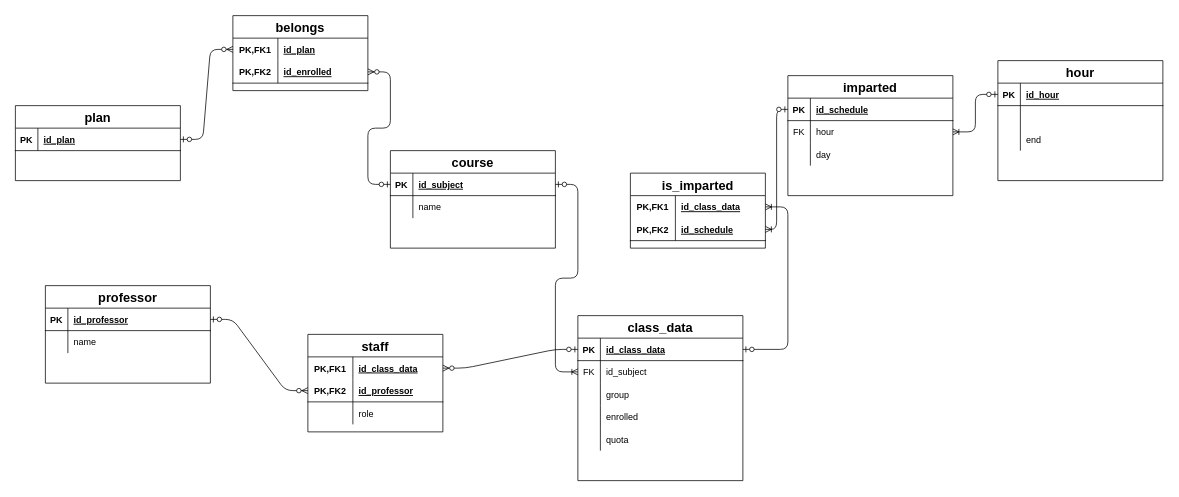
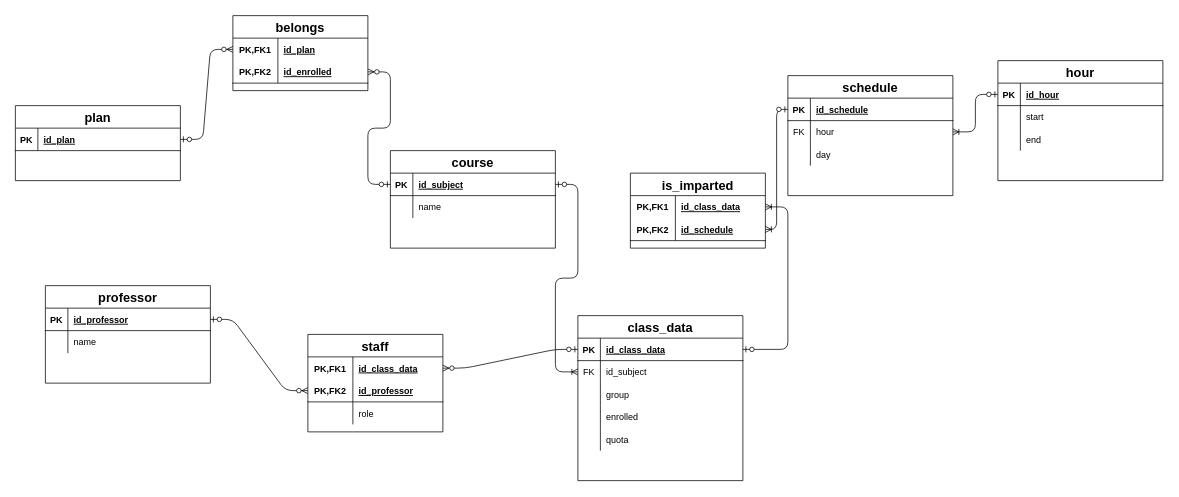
  <mxCell id="0" />
  <mxCell id="1" parent="0" />
  <mxCell id="2" value="course" style="shape=table;startSize=30;container=1;collapsible=1;childLayout=tableLayout;fixedRows=1;rowLines=0;fontStyle=1;align=center;resizeLast=1;fontSize=17;" parent="1" vertex="1"><mxGeometry x="520" y="200" width="220" height="130" as="geometry" /></mxCell>
  <mxCell id="3" value="" style="shape=partialRectangle;collapsible=0;dropTarget=0;pointerEvents=0;fillColor=none;top=0;left=0;bottom=1;right=0;points=[[0,0.5],[1,0.5]];portConstraint=eastwest;" parent="2" vertex="1"><mxGeometry y="30" width="220" height="30" as="geometry" /></mxCell>
  <mxCell id="4" value="PK" style="shape=partialRectangle;connectable=0;fillColor=none;top=0;left=0;bottom=0;right=0;fontStyle=1;overflow=hidden;" parent="3" vertex="1"><mxGeometry width="30" height="30" as="geometry" /></mxCell>
  <mxCell id="5" value="id_subject" style="shape=partialRectangle;connectable=0;fillColor=none;top=0;left=0;bottom=0;right=0;align=left;spacingLeft=6;fontStyle=5;overflow=hidden;" parent="3" vertex="1"><mxGeometry x="30" width="190" height="30" as="geometry" /></mxCell>
  <mxCell id="6" value="" style="shape=partialRectangle;collapsible=0;dropTarget=0;pointerEvents=0;fillColor=none;top=0;left=0;bottom=0;right=0;points=[[0,0.5],[1,0.5]];portConstraint=eastwest;" parent="2" vertex="1"><mxGeometry y="60" width="220" height="30" as="geometry" /></mxCell>
  <mxCell id="7" value="" style="shape=partialRectangle;connectable=0;fillColor=none;top=0;left=0;bottom=0;right=0;editable=1;overflow=hidden;" parent="6" vertex="1"><mxGeometry width="30" height="30" as="geometry" /></mxCell>
  <mxCell id="8" value="name" style="shape=partialRectangle;connectable=0;fillColor=none;top=0;left=0;bottom=0;right=0;align=left;spacingLeft=6;overflow=hidden;" parent="6" vertex="1"><mxGeometry x="30" width="190" height="30" as="geometry" /></mxCell>
  <mxCell id="9" value="plan" style="shape=table;startSize=30;container=1;collapsible=1;childLayout=tableLayout;fixedRows=1;rowLines=0;fontStyle=1;align=center;resizeLast=1;fontSize=17;" parent="1" vertex="1"><mxGeometry x="20" y="140" width="220" height="100" as="geometry" /></mxCell>
  <mxCell id="10" value="" style="shape=partialRectangle;collapsible=0;dropTarget=0;pointerEvents=0;fillColor=none;top=0;left=0;bottom=1;right=0;points=[[0,0.5],[1,0.5]];portConstraint=eastwest;" parent="9" vertex="1"><mxGeometry y="30" width="220" height="30" as="geometry" /></mxCell>
  <mxCell id="11" value="PK" style="shape=partialRectangle;connectable=0;fillColor=none;top=0;left=0;bottom=0;right=0;fontStyle=1;overflow=hidden;" parent="10" vertex="1"><mxGeometry width="30" height="30" as="geometry" /></mxCell>
  <mxCell id="12" value="id_plan" style="shape=partialRectangle;connectable=0;fillColor=none;top=0;left=0;bottom=0;right=0;align=left;spacingLeft=6;fontStyle=5;overflow=hidden;" parent="10" vertex="1"><mxGeometry x="30" width="190" height="30" as="geometry" /></mxCell>
  <mxCell id="13" value="class_data" style="shape=table;startSize=30;container=1;collapsible=1;childLayout=tableLayout;fixedRows=1;rowLines=0;fontStyle=1;align=center;resizeLast=1;fontSize=17;" parent="1" vertex="1"><mxGeometry x="770" y="420" width="220" height="220" as="geometry" /></mxCell>
  <mxCell id="14" value="" style="shape=partialRectangle;collapsible=0;dropTarget=0;pointerEvents=0;fillColor=none;top=0;left=0;bottom=1;right=0;points=[[0,0.5],[1,0.5]];portConstraint=eastwest;" parent="13" vertex="1"><mxGeometry y="30" width="220" height="30" as="geometry" /></mxCell>
  <mxCell id="15" value="PK" style="shape=partialRectangle;connectable=0;fillColor=none;top=0;left=0;bottom=0;right=0;fontStyle=1;overflow=hidden;" parent="14" vertex="1"><mxGeometry width="30" height="30" as="geometry" /></mxCell>
  <mxCell id="16" value="id_class_data" style="shape=partialRectangle;connectable=0;fillColor=none;top=0;left=0;bottom=0;right=0;align=left;spacingLeft=6;fontStyle=5;overflow=hidden;" parent="14" vertex="1"><mxGeometry x="30" width="190" height="30" as="geometry" /></mxCell>
  <mxCell id="17" value="" style="shape=partialRectangle;collapsible=0;dropTarget=0;pointerEvents=0;fillColor=none;top=0;left=0;bottom=0;right=0;points=[[0,0.5],[1,0.5]];portConstraint=eastwest;" parent="13" vertex="1"><mxGeometry y="60" width="220" height="30" as="geometry" /></mxCell>
  <mxCell id="18" value="FK" style="shape=partialRectangle;connectable=0;fillColor=none;top=0;left=0;bottom=0;right=0;editable=1;overflow=hidden;" parent="17" vertex="1"><mxGeometry width="30" height="30" as="geometry" /></mxCell>
  <mxCell id="19" value="id_subject" style="shape=partialRectangle;connectable=0;fillColor=none;top=0;left=0;bottom=0;right=0;align=left;spacingLeft=6;overflow=hidden;" parent="17" vertex="1"><mxGeometry x="30" width="190" height="30" as="geometry" /></mxCell>
  <mxCell id="20" value="" style="shape=partialRectangle;collapsible=0;dropTarget=0;pointerEvents=0;fillColor=none;top=0;left=0;bottom=0;right=0;points=[[0,0.5],[1,0.5]];portConstraint=eastwest;" parent="13" vertex="1"><mxGeometry y="90" width="220" height="30" as="geometry" /></mxCell>
  <mxCell id="21" value="" style="shape=partialRectangle;connectable=0;fillColor=none;top=0;left=0;bottom=0;right=0;editable=1;overflow=hidden;" parent="20" vertex="1"><mxGeometry width="30" height="30" as="geometry" /></mxCell>
  <mxCell id="22" value="group" style="shape=partialRectangle;connectable=0;fillColor=none;top=0;left=0;bottom=0;right=0;align=left;spacingLeft=6;overflow=hidden;" parent="20" vertex="1"><mxGeometry x="30" width="190" height="30" as="geometry" /></mxCell>
  <mxCell id="23" value="" style="shape=partialRectangle;collapsible=0;dropTarget=0;pointerEvents=0;fillColor=none;top=0;left=0;bottom=0;right=0;points=[[0,0.5],[1,0.5]];portConstraint=eastwest;" parent="13" vertex="1"><mxGeometry y="120" width="220" height="30" as="geometry" /></mxCell>
  <mxCell id="24" value="" style="shape=partialRectangle;connectable=0;fillColor=none;top=0;left=0;bottom=0;right=0;editable=1;overflow=hidden;" parent="23" vertex="1"><mxGeometry width="30" height="30" as="geometry" /></mxCell>
  <mxCell id="25" value="enrolled" style="shape=partialRectangle;connectable=0;fillColor=none;top=0;left=0;bottom=0;right=0;align=left;spacingLeft=6;overflow=hidden;" parent="23" vertex="1"><mxGeometry x="30" width="190" height="30" as="geometry" /></mxCell>
  <mxCell id="26" value="" style="shape=partialRectangle;collapsible=0;dropTarget=0;pointerEvents=0;fillColor=none;top=0;left=0;bottom=0;right=0;points=[[0,0.5],[1,0.5]];portConstraint=eastwest;" parent="13" vertex="1"><mxGeometry y="150" width="220" height="30" as="geometry" /></mxCell>
  <mxCell id="27" value="" style="shape=partialRectangle;connectable=0;fillColor=none;top=0;left=0;bottom=0;right=0;editable=1;overflow=hidden;" parent="26" vertex="1"><mxGeometry width="30" height="30" as="geometry" /></mxCell>
  <mxCell id="28" value="quota" style="shape=partialRectangle;connectable=0;fillColor=none;top=0;left=0;bottom=0;right=0;align=left;spacingLeft=6;overflow=hidden;" parent="26" vertex="1"><mxGeometry x="30" width="190" height="30" as="geometry" /></mxCell>
  <mxCell id="29" value="belongs" style="shape=table;startSize=30;container=1;collapsible=1;childLayout=tableLayout;fixedRows=1;rowLines=0;fontStyle=1;align=center;resizeLast=1;fontSize=17;" parent="1" vertex="1"><mxGeometry x="310" y="20" width="180" height="100" as="geometry" /></mxCell>
  <mxCell id="30" value="" style="shape=partialRectangle;collapsible=0;dropTarget=0;pointerEvents=0;fillColor=none;top=0;left=0;bottom=0;right=0;points=[[0,0.5],[1,0.5]];portConstraint=eastwest;" parent="29" vertex="1"><mxGeometry y="30" width="180" height="30" as="geometry" /></mxCell>
  <mxCell id="31" value="PK,FK1" style="shape=partialRectangle;connectable=0;fillColor=none;top=0;left=0;bottom=0;right=0;fontStyle=1;overflow=hidden;" parent="30" vertex="1"><mxGeometry width="60" height="30" as="geometry" /></mxCell>
  <mxCell id="32" value="id_plan" style="shape=partialRectangle;connectable=0;fillColor=none;top=0;left=0;bottom=0;right=0;align=left;spacingLeft=6;fontStyle=5;overflow=hidden;" parent="30" vertex="1"><mxGeometry x="60" width="120" height="30" as="geometry" /></mxCell>
  <mxCell id="33" value="" style="shape=partialRectangle;collapsible=0;dropTarget=0;pointerEvents=0;fillColor=none;top=0;left=0;bottom=1;right=0;points=[[0,0.5],[1,0.5]];portConstraint=eastwest;" parent="29" vertex="1"><mxGeometry y="60" width="180" height="30" as="geometry" /></mxCell>
  <mxCell id="34" value="PK,FK2" style="shape=partialRectangle;connectable=0;fillColor=none;top=0;left=0;bottom=0;right=0;fontStyle=1;overflow=hidden;" parent="33" vertex="1"><mxGeometry width="60" height="30" as="geometry" /></mxCell>
  <mxCell id="35" value="id_enrolled" style="shape=partialRectangle;connectable=0;fillColor=none;top=0;left=0;bottom=0;right=0;align=left;spacingLeft=6;fontStyle=5;overflow=hidden;" parent="33" vertex="1"><mxGeometry x="60" width="120" height="30" as="geometry" /></mxCell>
  <mxCell id="36" value="" style="edgeStyle=entityRelationEdgeStyle;fontSize=12;html=1;endArrow=ERzeroToMany;startArrow=ERzeroToOne;exitX=0;exitY=0.5;exitDx=0;exitDy=0;entryX=1;entryY=0.5;entryDx=0;entryDy=0;" parent="1" source="3" target="33" edge="1"><mxGeometry width="100" height="100" relative="1" as="geometry"><mxPoint x="760" y="430" as="sourcePoint" /><mxPoint x="860" y="330" as="targetPoint" /></mxGeometry></mxCell>
  <mxCell id="37" value="" style="edgeStyle=entityRelationEdgeStyle;fontSize=12;html=1;endArrow=ERzeroToMany;startArrow=ERzeroToOne;exitX=1;exitY=0.5;exitDx=0;exitDy=0;entryX=0;entryY=0.5;entryDx=0;entryDy=0;" parent="1" source="10" target="30" edge="1"><mxGeometry width="100" height="100" relative="1" as="geometry"><mxPoint x="330" y="335" as="sourcePoint" /><mxPoint x="240" y="435" as="targetPoint" /></mxGeometry></mxCell>
  <mxCell id="38" value="" style="edgeStyle=entityRelationEdgeStyle;fontSize=12;html=1;endArrow=ERoneToMany;startArrow=ERzeroToOne;exitX=1;exitY=0.5;exitDx=0;exitDy=0;entryX=0;entryY=0.5;entryDx=0;entryDy=0;" parent="1" source="3" target="17" edge="1"><mxGeometry width="100" height="100" relative="1" as="geometry"><mxPoint x="590" y="430" as="sourcePoint" /><mxPoint x="690" y="330" as="targetPoint" /></mxGeometry></mxCell>
  <mxCell id="39" value="professor" style="shape=table;startSize=30;container=1;collapsible=1;childLayout=tableLayout;fixedRows=1;rowLines=0;fontStyle=1;align=center;resizeLast=1;fontSize=17;" parent="1" vertex="1"><mxGeometry x="60" y="380" width="220" height="130" as="geometry" /></mxCell>
  <mxCell id="40" value="" style="shape=partialRectangle;collapsible=0;dropTarget=0;pointerEvents=0;fillColor=none;top=0;left=0;bottom=1;right=0;points=[[0,0.5],[1,0.5]];portConstraint=eastwest;" parent="39" vertex="1"><mxGeometry y="30" width="220" height="30" as="geometry" /></mxCell>
  <mxCell id="41" value="PK" style="shape=partialRectangle;connectable=0;fillColor=none;top=0;left=0;bottom=0;right=0;fontStyle=1;overflow=hidden;" parent="40" vertex="1"><mxGeometry width="30" height="30" as="geometry" /></mxCell>
  <mxCell id="42" value="id_professor" style="shape=partialRectangle;connectable=0;fillColor=none;top=0;left=0;bottom=0;right=0;align=left;spacingLeft=6;fontStyle=5;overflow=hidden;" parent="40" vertex="1"><mxGeometry x="30" width="190" height="30" as="geometry" /></mxCell>
  <mxCell id="43" value="" style="shape=partialRectangle;collapsible=0;dropTarget=0;pointerEvents=0;fillColor=none;top=0;left=0;bottom=0;right=0;points=[[0,0.5],[1,0.5]];portConstraint=eastwest;" parent="39" vertex="1"><mxGeometry y="60" width="220" height="30" as="geometry" /></mxCell>
  <mxCell id="44" value="" style="shape=partialRectangle;connectable=0;fillColor=none;top=0;left=0;bottom=0;right=0;editable=1;overflow=hidden;" parent="43" vertex="1"><mxGeometry width="30" height="30" as="geometry" /></mxCell>
  <mxCell id="45" value="name" style="shape=partialRectangle;connectable=0;fillColor=none;top=0;left=0;bottom=0;right=0;align=left;spacingLeft=6;overflow=hidden;" parent="43" vertex="1"><mxGeometry x="30" width="190" height="30" as="geometry" /></mxCell>
  <mxCell id="46" value="staff" style="shape=table;startSize=30;container=1;collapsible=1;childLayout=tableLayout;fixedRows=1;rowLines=0;fontStyle=1;align=center;resizeLast=1;fontSize=17;" parent="1" vertex="1"><mxGeometry x="410" y="445" width="180" height="130" as="geometry" /></mxCell>
  <mxCell id="47" value="" style="shape=partialRectangle;collapsible=0;dropTarget=0;pointerEvents=0;fillColor=none;top=0;left=0;bottom=0;right=0;points=[[0,0.5],[1,0.5]];portConstraint=eastwest;" parent="46" vertex="1"><mxGeometry y="30" width="180" height="30" as="geometry" /></mxCell>
  <mxCell id="48" value="PK,FK1" style="shape=partialRectangle;connectable=0;fillColor=none;top=0;left=0;bottom=0;right=0;fontStyle=1;overflow=hidden;" parent="47" vertex="1"><mxGeometry width="60" height="30" as="geometry" /></mxCell>
  <mxCell id="49" value="id_class_data" style="shape=partialRectangle;connectable=0;fillColor=none;top=0;left=0;bottom=0;right=0;align=left;spacingLeft=6;fontStyle=5;overflow=hidden;" parent="47" vertex="1"><mxGeometry x="60" width="120" height="30" as="geometry" /></mxCell>
  <mxCell id="50" value="" style="shape=partialRectangle;collapsible=0;dropTarget=0;pointerEvents=0;fillColor=none;top=0;left=0;bottom=1;right=0;points=[[0,0.5],[1,0.5]];portConstraint=eastwest;" parent="46" vertex="1"><mxGeometry y="60" width="180" height="30" as="geometry" /></mxCell>
  <mxCell id="51" value="PK,FK2" style="shape=partialRectangle;connectable=0;fillColor=none;top=0;left=0;bottom=0;right=0;fontStyle=1;overflow=hidden;" parent="50" vertex="1"><mxGeometry width="60" height="30" as="geometry" /></mxCell>
  <mxCell id="52" value="id_professor" style="shape=partialRectangle;connectable=0;fillColor=none;top=0;left=0;bottom=0;right=0;align=left;spacingLeft=6;fontStyle=5;overflow=hidden;" parent="50" vertex="1"><mxGeometry x="60" width="120" height="30" as="geometry" /></mxCell>
  <mxCell id="53" value="" style="shape=partialRectangle;collapsible=0;dropTarget=0;pointerEvents=0;fillColor=none;top=0;left=0;bottom=0;right=0;points=[[0,0.5],[1,0.5]];portConstraint=eastwest;" parent="46" vertex="1"><mxGeometry y="90" width="180" height="30" as="geometry" /></mxCell>
  <mxCell id="54" value="" style="shape=partialRectangle;connectable=0;fillColor=none;top=0;left=0;bottom=0;right=0;editable=1;overflow=hidden;" parent="53" vertex="1"><mxGeometry width="60" height="30" as="geometry" /></mxCell>
  <mxCell id="55" value="role" style="shape=partialRectangle;connectable=0;fillColor=none;top=0;left=0;bottom=0;right=0;align=left;spacingLeft=6;overflow=hidden;" parent="53" vertex="1"><mxGeometry x="60" width="120" height="30" as="geometry" /></mxCell>
  <mxCell id="56" value="" style="edgeStyle=entityRelationEdgeStyle;fontSize=12;html=1;endArrow=ERzeroToMany;startArrow=ERzeroToOne;exitX=1;exitY=0.5;exitDx=0;exitDy=0;entryX=0;entryY=0.5;entryDx=0;entryDy=0;" parent="1" source="40" target="50" edge="1"><mxGeometry width="100" height="100" relative="1" as="geometry"><mxPoint x="290" y="470" as="sourcePoint" /><mxPoint x="260" y="320" as="targetPoint" /></mxGeometry></mxCell>
  <mxCell id="57" value="" style="edgeStyle=entityRelationEdgeStyle;fontSize=12;html=1;endArrow=ERzeroToMany;startArrow=ERzeroToOne;exitX=0;exitY=0.5;exitDx=0;exitDy=0;entryX=1;entryY=0.5;entryDx=0;entryDy=0;" parent="1" source="14" target="47" edge="1"><mxGeometry width="100" height="100" relative="1" as="geometry"><mxPoint x="590" y="630" as="sourcePoint" /><mxPoint x="720" y="590" as="targetPoint" /></mxGeometry></mxCell>
  <mxCell id="58" value="hour" style="shape=table;startSize=30;container=1;collapsible=1;childLayout=tableLayout;fixedRows=1;rowLines=0;fontStyle=1;align=center;resizeLast=1;fontSize=17;" parent="1" vertex="1"><mxGeometry x="1330" y="80" width="220" height="160" as="geometry" /></mxCell>
  <mxCell id="59" value="" style="shape=partialRectangle;collapsible=0;dropTarget=0;pointerEvents=0;fillColor=none;top=0;left=0;bottom=1;right=0;points=[[0,0.5],[1,0.5]];portConstraint=eastwest;" parent="58" vertex="1"><mxGeometry y="30" width="220" height="30" as="geometry" /></mxCell>
  <mxCell id="60" value="PK" style="shape=partialRectangle;connectable=0;fillColor=none;top=0;left=0;bottom=0;right=0;fontStyle=1;overflow=hidden;" parent="59" vertex="1"><mxGeometry width="30" height="30" as="geometry" /></mxCell>
  <mxCell id="61" value="id_hour" style="shape=partialRectangle;connectable=0;fillColor=none;top=0;left=0;bottom=0;right=0;align=left;spacingLeft=6;fontStyle=5;overflow=hidden;" parent="59" vertex="1"><mxGeometry x="30" width="190" height="30" as="geometry" /></mxCell>
  <mxCell id="62" value="" style="shape=partialRectangle;collapsible=0;dropTarget=0;pointerEvents=0;fillColor=none;top=0;left=0;bottom=0;right=0;points=[[0,0.5],[1,0.5]];portConstraint=eastwest;" parent="58" vertex="1"><mxGeometry y="60" width="220" height="30" as="geometry" /></mxCell>
  <mxCell id="63" value="" style="shape=partialRectangle;connectable=0;fillColor=none;top=0;left=0;bottom=0;right=0;editable=1;overflow=hidden;" parent="62" vertex="1"><mxGeometry width="30" height="30" as="geometry" /></mxCell>
+ <mxCell id="64" value="start" style="shape=partialRectangle;connectable=0;fillColor=none;top=0;left=0;bottom=0;right=0;align=left;spacingLeft=6;overflow=hidden;" parent="62" vertex="1"><mxGeometry x="30" width="190" height="30" as="geometry" /></mxCell>
  <mxCell id="65" value="" style="shape=partialRectangle;collapsible=0;dropTarget=0;pointerEvents=0;fillColor=none;top=0;left=0;bottom=0;right=0;points=[[0,0.5],[1,0.5]];portConstraint=eastwest;" parent="58" vertex="1"><mxGeometry y="90" width="220" height="30" as="geometry" /></mxCell>
  <mxCell id="66" value="" style="shape=partialRectangle;connectable=0;fillColor=none;top=0;left=0;bottom=0;right=0;editable=1;overflow=hidden;" parent="65" vertex="1"><mxGeometry width="30" height="30" as="geometry" /></mxCell>
  <mxCell id="67" value="end" style="shape=partialRectangle;connectable=0;fillColor=none;top=0;left=0;bottom=0;right=0;align=left;spacingLeft=6;overflow=hidden;" parent="65" vertex="1"><mxGeometry x="30" width="190" height="30" as="geometry" /></mxCell>
- <mxCell id="68" value="imparted" style="shape=table;startSize=30;container=1;collapsible=1;childLayout=tableLayout;fixedRows=1;rowLines=0;fontStyle=1;align=center;resizeLast=1;fontSize=17;" parent="1" vertex="1"><mxGeometry x="1050" y="100" width="220" height="160" as="geometry" /></mxCell>
+ <mxCell id="68" value="schedule" style="shape=table;startSize=30;container=1;collapsible=1;childLayout=tableLayout;fixedRows=1;rowLines=0;fontStyle=1;align=center;resizeLast=1;fontSize=17;" parent="1" vertex="1"><mxGeometry x="1050" y="100" width="220" height="160" as="geometry" /></mxCell>
  <mxCell id="69" value="" style="shape=partialRectangle;collapsible=0;dropTarget=0;pointerEvents=0;fillColor=none;top=0;left=0;bottom=1;right=0;points=[[0,0.5],[1,0.5]];portConstraint=eastwest;" parent="68" vertex="1"><mxGeometry y="30" width="220" height="30" as="geometry" /></mxCell>
  <mxCell id="70" value="PK" style="shape=partialRectangle;connectable=0;fillColor=none;top=0;left=0;bottom=0;right=0;fontStyle=1;overflow=hidden;" parent="69" vertex="1"><mxGeometry width="30" height="30" as="geometry" /></mxCell>
  <mxCell id="71" value="id_schedule" style="shape=partialRectangle;connectable=0;fillColor=none;top=0;left=0;bottom=0;right=0;align=left;spacingLeft=6;fontStyle=5;overflow=hidden;" parent="69" vertex="1"><mxGeometry x="30" width="190" height="30" as="geometry" /></mxCell>
  <mxCell id="72" value="" style="shape=partialRectangle;collapsible=0;dropTarget=0;pointerEvents=0;fillColor=none;top=0;left=0;bottom=0;right=0;points=[[0,0.5],[1,0.5]];portConstraint=eastwest;" parent="68" vertex="1"><mxGeometry y="60" width="220" height="30" as="geometry" /></mxCell>
  <mxCell id="73" value="FK" style="shape=partialRectangle;connectable=0;fillColor=none;top=0;left=0;bottom=0;right=0;editable=1;overflow=hidden;" parent="72" vertex="1"><mxGeometry width="30" height="30" as="geometry" /></mxCell>
  <mxCell id="74" value="hour" style="shape=partialRectangle;connectable=0;fillColor=none;top=0;left=0;bottom=0;right=0;align=left;spacingLeft=6;overflow=hidden;" parent="72" vertex="1"><mxGeometry x="30" width="190" height="30" as="geometry" /></mxCell>
  <mxCell id="75" value="" style="shape=partialRectangle;collapsible=0;dropTarget=0;pointerEvents=0;fillColor=none;top=0;left=0;bottom=0;right=0;points=[[0,0.5],[1,0.5]];portConstraint=eastwest;" parent="68" vertex="1"><mxGeometry y="90" width="220" height="30" as="geometry" /></mxCell>
  <mxCell id="76" value="" style="shape=partialRectangle;connectable=0;fillColor=none;top=0;left=0;bottom=0;right=0;editable=1;overflow=hidden;" parent="75" vertex="1"><mxGeometry width="30" height="30" as="geometry" /></mxCell>
  <mxCell id="77" value="day" style="shape=partialRectangle;connectable=0;fillColor=none;top=0;left=0;bottom=0;right=0;align=left;spacingLeft=6;overflow=hidden;" parent="75" vertex="1"><mxGeometry x="30" width="190" height="30" as="geometry" /></mxCell>
  <mxCell id="78" value="" style="edgeStyle=entityRelationEdgeStyle;fontSize=12;html=1;endArrow=ERoneToMany;startArrow=ERzeroToOne;exitX=0;exitY=0.5;exitDx=0;exitDy=0;" parent="1" source="59" target="72" edge="1"><mxGeometry width="100" height="100" relative="1" as="geometry"><mxPoint x="990" y="-35" as="sourcePoint" /><mxPoint x="1040" y="175" as="targetPoint" /></mxGeometry></mxCell>
  <mxCell id="79" value="is_imparted" style="shape=table;startSize=30;container=1;collapsible=1;childLayout=tableLayout;fixedRows=1;rowLines=0;fontStyle=1;align=center;resizeLast=1;fontSize=17;" parent="1" vertex="1"><mxGeometry x="840" y="230" width="180" height="100" as="geometry" /></mxCell>
  <mxCell id="80" value="" style="shape=partialRectangle;collapsible=0;dropTarget=0;pointerEvents=0;fillColor=none;top=0;left=0;bottom=0;right=0;points=[[0,0.5],[1,0.5]];portConstraint=eastwest;" parent="79" vertex="1"><mxGeometry y="30" width="180" height="30" as="geometry" /></mxCell>
  <mxCell id="81" value="PK,FK1" style="shape=partialRectangle;connectable=0;fillColor=none;top=0;left=0;bottom=0;right=0;fontStyle=1;overflow=hidden;" parent="80" vertex="1"><mxGeometry width="60" height="30" as="geometry" /></mxCell>
  <mxCell id="82" value="id_class_data" style="shape=partialRectangle;connectable=0;fillColor=none;top=0;left=0;bottom=0;right=0;align=left;spacingLeft=6;fontStyle=5;overflow=hidden;" parent="80" vertex="1"><mxGeometry x="60" width="120" height="30" as="geometry" /></mxCell>
  <mxCell id="83" value="" style="shape=partialRectangle;collapsible=0;dropTarget=0;pointerEvents=0;fillColor=none;top=0;left=0;bottom=1;right=0;points=[[0,0.5],[1,0.5]];portConstraint=eastwest;" parent="79" vertex="1"><mxGeometry y="60" width="180" height="30" as="geometry" /></mxCell>
  <mxCell id="84" value="PK,FK2" style="shape=partialRectangle;connectable=0;fillColor=none;top=0;left=0;bottom=0;right=0;fontStyle=1;overflow=hidden;" parent="83" vertex="1"><mxGeometry width="60" height="30" as="geometry" /></mxCell>
  <mxCell id="85" value="id_schedule" style="shape=partialRectangle;connectable=0;fillColor=none;top=0;left=0;bottom=0;right=0;align=left;spacingLeft=6;fontStyle=5;overflow=hidden;" parent="83" vertex="1"><mxGeometry x="60" width="120" height="30" as="geometry" /></mxCell>
  <mxCell id="86" value="" style="edgeStyle=elbowEdgeStyle;fontSize=12;html=1;endArrow=ERoneToMany;startArrow=ERzeroToOne;exitX=0;exitY=0.5;exitDx=0;exitDy=0;entryX=1;entryY=0.5;entryDx=0;entryDy=0;" parent="1" source="69" target="83" edge="1"><mxGeometry width="100" height="100" relative="1" as="geometry"><mxPoint x="1410" y="410" as="sourcePoint" /><mxPoint x="1330" y="520" as="targetPoint" /></mxGeometry></mxCell>
  <mxCell id="87" value="" style="edgeStyle=elbowEdgeStyle;fontSize=12;html=1;endArrow=ERoneToMany;startArrow=ERzeroToOne;exitX=1;exitY=0.5;exitDx=0;exitDy=0;entryX=1;entryY=0.5;entryDx=0;entryDy=0;" parent="1" source="14" target="80" edge="1"><mxGeometry width="100" height="100" relative="1" as="geometry"><mxPoint x="1090" y="440" as="sourcePoint" /><mxPoint x="1060" y="600" as="targetPoint" /><Array as="points"><mxPoint x="1050" y="360" /></Array></mxGeometry></mxCell>
